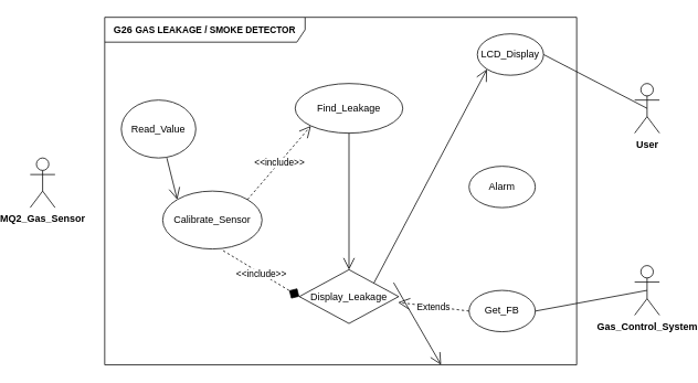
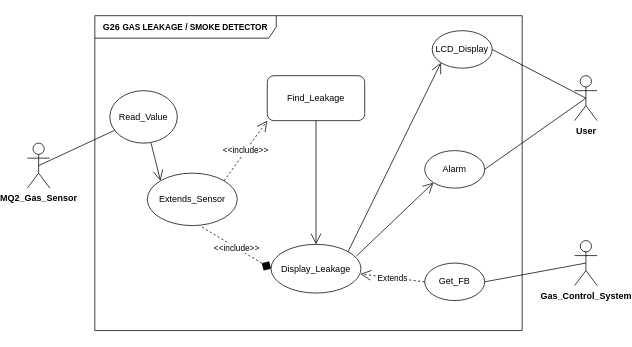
  <mxCell id="0" />
  <mxCell id="1" parent="0" />
  <mxCell id="2" value="&lt;b&gt;MQ2_Gas_Sensor&lt;/b&gt;" style="shape=umlActor;verticalLabelPosition=bottom;verticalAlign=top;html=1;" parent="1" vertex="1"><mxGeometry x="20" y="190" width="30" height="60" as="geometry" /></mxCell>
  <mxCell id="3" value="G26&amp;nbsp;&lt;font style=&quot;font-size: 11px&quot;&gt;GAS LEAKAGE / SMOKE DETECTOR&lt;/font&gt;" style="shape=umlFrame;whiteSpace=wrap;html=1;fontStyle=1;width=242;height=30;" parent="1" vertex="1"><mxGeometry x="110" y="20" width="570" height="420" as="geometry" /></mxCell>
  <mxCell id="4" value="&lt;b&gt;User&lt;/b&gt;" style="shape=umlActor;verticalLabelPosition=bottom;verticalAlign=top;html=1;" parent="1" vertex="1"><mxGeometry x="750" y="100" width="30" height="60" as="geometry" /></mxCell>
  <mxCell id="5" value="&lt;b&gt;Gas_Control_System&lt;/b&gt;" style="shape=umlActor;verticalLabelPosition=bottom;verticalAlign=top;html=1;" parent="1" vertex="1"><mxGeometry x="750" y="320" width="30" height="60" as="geometry" /></mxCell>
  <mxCell id="6" value="Read_Value" style="ellipse;whiteSpace=wrap;html=1;" parent="1" vertex="1"><mxGeometry x="130" y="120" width="90" height="70" as="geometry" /></mxCell>
- <mxCell id="7" value="Calibrate_Sensor" style="ellipse;whiteSpace=wrap;html=1;" parent="1" vertex="1"><mxGeometry x="180" y="230" width="120" height="70" as="geometry" /></mxCell>
- <mxCell id="8" value="Display_Leakage" style="rhombus;whiteSpace=wrap;html=1;" parent="1" vertex="1"><mxGeometry x="345" y="325" width="120" height="65" as="geometry" /></mxCell>
- <mxCell id="9" value="Find_Leakage" style="ellipse;whiteSpace=wrap;html=1;" parent="1" vertex="1"><mxGeometry x="340" y="100" width="130" height="60" as="geometry" /></mxCell>
+ <mxCell id="7" value="Extends_Sensor" style="ellipse;whiteSpace=wrap;html=1;" parent="1" vertex="1"><mxGeometry x="180" y="230" width="120" height="70" as="geometry" /></mxCell>
+ <mxCell id="8" value="Display_Leakage" style="ellipse;whiteSpace=wrap;html=1;" parent="1" vertex="1"><mxGeometry x="345" y="325" width="120" height="65" as="geometry" /></mxCell>
+ <mxCell id="9" value="Find_Leakage" style="whiteSpace=wrap;html=1;rounded=1;" parent="1" vertex="1"><mxGeometry x="340" y="100" width="130" height="60" as="geometry" /></mxCell>
  <mxCell id="10" value="LCD_Display" style="ellipse;whiteSpace=wrap;html=1;" parent="1" vertex="1"><mxGeometry x="560" y="40" width="80" height="50" as="geometry" /></mxCell>
  <mxCell id="11" value="Alarm" style="ellipse;whiteSpace=wrap;html=1;" parent="1" vertex="1"><mxGeometry x="550" y="200" width="80" height="50" as="geometry" /></mxCell>
  <mxCell id="12" value="Get_FB" style="ellipse;whiteSpace=wrap;html=1;" parent="1" vertex="1"><mxGeometry x="550" y="350" width="80" height="50" as="geometry" /></mxCell>
+ <mxCell id="13" value="" style="endArrow=none;html=1;exitX=0.5;exitY=0.5;exitDx=0;exitDy=0;exitPerimeter=0;" edge="1" parent="1" source="2" target="6"><mxGeometry width="50" height="50" relative="1" as="geometry"><mxPoint x="-50" y="160" as="sourcePoint" /><mxPoint x="-100" y="380" as="targetPoint" /></mxGeometry></mxCell>
  <mxCell id="14" value="&amp;lt;&amp;lt;include&amp;gt;&amp;gt;" style="endArrow=diamond;endSize=12;dashed=1;html=1;exitX=0.609;exitY=1.029;exitDx=0;exitDy=0;exitPerimeter=0;entryX=0;entryY=0.5;entryDx=0;entryDy=0;" edge="1" parent="1" source="7" target="8"><mxGeometry width="160" relative="1" as="geometry"><mxPoint x="480" y="129.41" as="sourcePoint" /><mxPoint x="600" y="90" as="targetPoint" /><Array as="points" /><mxPoint as="offset" /></mxGeometry></mxCell>
  <mxCell id="15" value="" style="endArrow=open;endFill=1;endSize=12;html=1;entryX=0;entryY=0;entryDx=0;entryDy=0;" edge="1" parent="1" target="7"><mxGeometry width="160" relative="1" as="geometry"><mxPoint x="185" y="190" as="sourcePoint" /><mxPoint x="345" y="190" as="targetPoint" /></mxGeometry></mxCell>
  <mxCell id="16" value="Extends" style="endArrow=open;endSize=12;dashed=1;html=1;exitX=0;exitY=0.5;exitDx=0;exitDy=0;entryX=0.994;entryY=0.608;entryDx=0;entryDy=0;entryPerimeter=0;" edge="1" parent="1" source="12" target="8"><mxGeometry width="160" relative="1" as="geometry"><mxPoint x="510" y="290" as="sourcePoint" /><mxPoint x="480" y="366" as="targetPoint" /></mxGeometry></mxCell>
- <mxCell id="17" value="" style="endArrow=open;endFill=1;endSize=12;html=1;exitX=0.949;exitY=0.241;exitDx=0;exitDy=0;exitPerimeter=0;" edge="1" parent="1" source="8" target="3"><mxGeometry width="160" relative="1" as="geometry"><mxPoint x="460" y="340" as="sourcePoint" /><mxPoint x="217.035" y="260.569" as="targetPoint" /></mxGeometry></mxCell>
+ <mxCell id="17" value="" style="endArrow=open;endFill=1;endSize=12;html=1;entryX=0;entryY=1;entryDx=0;entryDy=0;exitX=0.949;exitY=0.241;exitDx=0;exitDy=0;exitPerimeter=0;" edge="1" parent="1" source="8" target="11"><mxGeometry width="160" relative="1" as="geometry"><mxPoint x="460" y="340" as="sourcePoint" /><mxPoint x="217.035" y="260.569" as="targetPoint" /></mxGeometry></mxCell>
  <mxCell id="18" value="" style="endArrow=open;endFill=1;endSize=12;html=1;exitX=1;exitY=0;exitDx=0;exitDy=0;entryX=0;entryY=1;entryDx=0;entryDy=0;" edge="1" parent="1" source="8" target="10"><mxGeometry width="160" relative="1" as="geometry"><mxPoint x="440" y="220.005" as="sourcePoint" /><mxPoint x="580" y="160" as="targetPoint" /></mxGeometry></mxCell>
  <mxCell id="19" value="" style="endArrow=open;endFill=1;endSize=12;html=1;entryX=0.5;entryY=0;entryDx=0;entryDy=0;exitX=0.5;exitY=1;exitDx=0;exitDy=0;" edge="1" parent="1" source="9" target="8"><mxGeometry width="160" relative="1" as="geometry"><mxPoint x="460" y="290" as="sourcePoint" /><mxPoint x="611.549" y="272.573" as="targetPoint" /></mxGeometry></mxCell>
+ <mxCell id="20" value="" style="endArrow=none;html=1;exitX=1;exitY=0.5;exitDx=0;exitDy=0;entryX=0.5;entryY=0.5;entryDx=0;entryDy=0;entryPerimeter=0;" edge="1" parent="1" source="11" target="4"><mxGeometry width="50" height="50" relative="1" as="geometry"><mxPoint x="630" y="240.51" as="sourcePoint" /><mxPoint x="799.038" y="180" as="targetPoint" /></mxGeometry></mxCell>
  <mxCell id="21" value="" style="endArrow=none;html=1;entryX=0.5;entryY=0.5;entryDx=0;entryDy=0;entryPerimeter=0;exitX=1;exitY=0.5;exitDx=0;exitDy=0;" edge="1" parent="1" source="10" target="4"><mxGeometry width="50" height="50" relative="1" as="geometry"><mxPoint x="640" y="250.51" as="sourcePoint" /><mxPoint x="845" y="150" as="targetPoint" /></mxGeometry></mxCell>
  <mxCell id="22" value="" style="endArrow=none;html=1;exitX=1;exitY=0.5;exitDx=0;exitDy=0;entryX=0.5;entryY=0.5;entryDx=0;entryDy=0;entryPerimeter=0;" edge="1" parent="1" source="12" target="5"><mxGeometry width="50" height="50" relative="1" as="geometry"><mxPoint x="650" y="260.51" as="sourcePoint" /><mxPoint x="855" y="160" as="targetPoint" /></mxGeometry></mxCell>
  <mxCell id="23" value="&amp;lt;&amp;lt;include&amp;gt;&amp;gt;" style="endArrow=open;endSize=12;dashed=1;html=1;exitX=1;exitY=0;exitDx=0;exitDy=0;entryX=0;entryY=1;entryDx=0;entryDy=0;" edge="1" parent="1" source="7" target="9"><mxGeometry width="160" relative="1" as="geometry"><mxPoint x="263.08" y="312.03" as="sourcePoint" /><mxPoint x="355" y="367.5" as="targetPoint" /><Array as="points" /><mxPoint as="offset" /></mxGeometry></mxCell>
